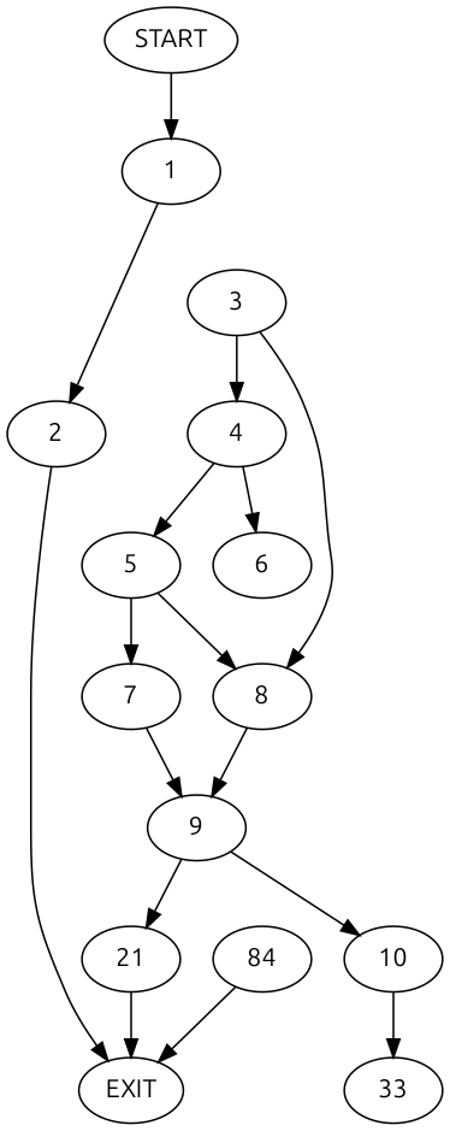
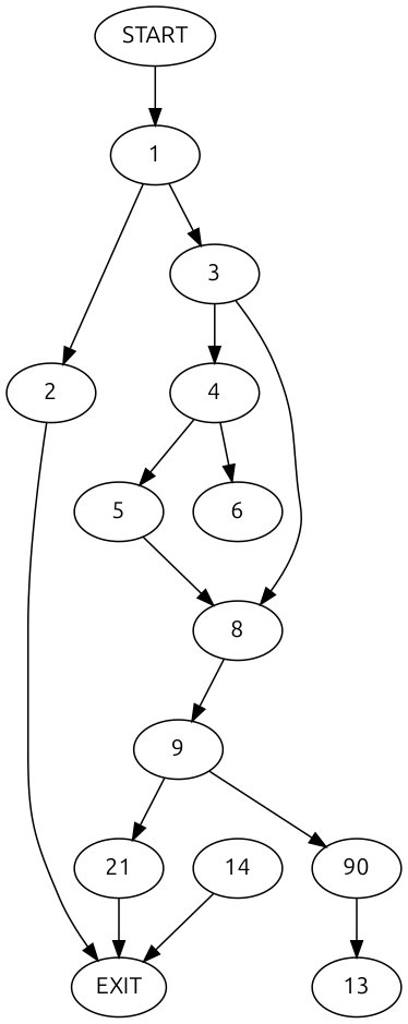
  digraph {
    fontname=Ubuntu
    node [fontname=Ubuntu]
    edge [fontname=Ubuntu]
    n1 [label=START]
    1
    2
    3
    n5 [label=EXIT]
    4
    8
    5
    6
-   7
    9
-   10
+   10 [label=90]
    n13 [label=21]
-   13 [label=33]
-   14 [label=84]
+   13
+   14
    n1 -> 1
    1 -> 2
+   1 -> 3
    2 -> n5
    3 -> 4
    3 -> 8
    4 -> 5
    4 -> 6
    8 -> 9
    5 -> 8
-   5 -> 7
-   7 -> 9
    9 -> 10
    9 -> n13
    10 -> 13
    n13 -> n5
    14 -> n5
  }
